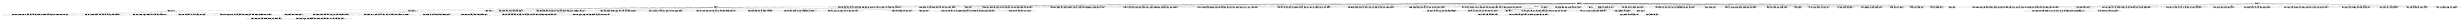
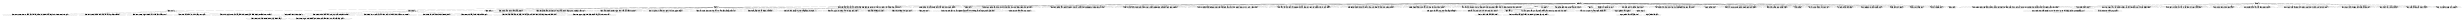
  strict digraph {
    "['unknown'] 72"
    "['client'] 24"
    "['thread', 'node', 'handl', 'start', 'caus', 'fail', 'use', 'file', 'cluster', 'seem', 'check', 'log', 'consum', 'port', 'usag', 'error', 'monitor', 'show', 'daemon', 'dump', 'attach', 'cours'] 1"
    "['connect', 'number', 'issu', 'make', 'request', 'restart', 'lead', 'requir', 'return', 'second', 'instanc'] 1"
    "['number', 'time'] 2"
    "['number', 'improv', 'perform', 'file', 'cluster', 'write', 'booki', 'case', 'featur', 'drop', 'control', 'ledger', 'impact', 'devic', 'seek', 'reduc'] 1"
    "['time', 'improv', 'perform', 'allow', 'request', 'throughput', 'write', 'read', 'workload', 'found', 'commitprocessor', 'investig', 'given', 'pass', 'http'] 1"
    "['thread', 'run', 'handl', 'follow', 'request', 'code', 'transact', 'propos', 'workload', 'commitprocessor', 'multi-thread', 'accord', 'queue', 'processor'] 1"
    "['node', 'run', 'perform', 'leader', 'implement', 'current', 'elect', 'take', 'length', 'base', 'major', 'histori', 'process', 'account', 'set', 'serv', 'pole', '.', 'select', 'orient'] 1"
    "['watch', 'allow', 'like', 'want', 'restart', 'list', 'reconnect', 'cach', 'data', 'chang', 'reus', 'requir', 'zxid', 'maintain', 'initi', 'solv', 'treat', 'scalabl'] 1"
    "['need', 'perform', 'snapshot', 'cluster', 'disk', 'restart', 'without', 'write', 'keep', 'abil', 'state', 'across', 'synchron', 'enhanc'] 1"
    "['connect', 'trigger', 'address', 'revers', 'call', 'avoid', 'string', 'host', 'name', 'lookup', 'hostnam'] 1"
    "['allow', 'like', 'disk', 'throughput', 'write', 'log', 'latenc', 'persist', 'case', 'seen', 'configur', 'default', 'state', 'ad', 'wherein', 'forget', 'goe', 'reboot', 'option', 'lock'] 1"
    "['need'] 4"
    "['issu', 'request'] 2"
    "['time', 'problem', 'applic', 'seen', 'quorump', 'take', 'exit', 'shutdown'] 1"
    "['improv'] 3"
    "['ensembl', 'start', 'messag', 'see', 'error'] 1"
    "['node', 'make', 'code', 'look', 'children', 'though', 'object'] 1"
    "['load', 'snapshot', 'file', 'without', 'return', 'byte', 'size', 'randomaccessfil', 'close', 'ignor', 'leak', 'consid'] 1"
    "['support', 'problem', 'store'] 1"
    "['thread', 'java', 'quorump', 'process', 'method', 'unregist', 'regist', 'includ', 'mbean'] 1"
    "['leader', 'follow', 'packet', 'remov', 'newlead', 'duplic'] 1"
    "['watch', 'problem'] 1"
    "['issu', 'list', 'consum', 'address', 'wait', 'report', 'user'] 1"
    "['run', 'applic', 'runaway', 'insid', 'eclips'] 1"
    "['observ', 'implement', 'reus', 'featur', 'mechan', 'provid'] 1"
    "['packet', 'cach', 'motiv', 'respons'] 1"
    "['transact', 'motiv', 'learner', 'sync'] 1"
    "['track', 'jira', 'namespac', 'partit'] 1"
    "['deploy', 'optim'] 1"
    "['client', 'server'] 5"
    "['client', 'connect'] 6"
    "['client', 'time'] 2"
    "['client', 'number', 'watch', 'consum', 'enabl', 'manag', 'memori'] 1"
    "['client', 'need', 'packet', 'make', 'send', 'check', 'port', 'bring', 'manag', 'commun', 'length', 'quorum', 'misconfigur', 'saniti', 'rogu'] 1"
    "['client', 'watch', 'ensembl', 'reconnect', 'trigger', 'observ', 'relat', 'java', 'behavior', 'inconsist'] 1"
    "['client', 'run', 'perform', 'tri', 'latenc', 'sinc', 'regress', 'trunk', 'notic', 'c/python', 'degrad'] 1"
    "['client', 'start', 'session', 'cluster', 'seem', 'bring', 'abil', 'view', 'base', 'mean', 'namespac', 'reason', 'ask'] 1"
    "['client', 'thread', 'packet', 'send', 'call', 'function', 'zoo_add_auth'] 1"
    "['client', 'node', 'follow', 'messag', 'loop', 'event', 'mail.gmail.com', 'side', 'describ', ':'] 1"
    "['client', 'allow', 'propos', 'reus', 'configur', 'avoid', 'util', 'login', 'servic', 'outsid'] 1"
+   "['client', 'handl', 'bookkeep', 'error', 'clien'] 1"
    "['client', 'booki', 'bookkeep', 'throttl', 'oper', 'control'] 1"
    "['client', 'persist', 'motiv'] 1"
    "['server'] 12"
    "['server', 'connect', 'number', 'need', 'leader', 'snapshot', 'transact', 'send', 'check', 'sinc', 'learner', 'mean', 'histori', 'result', 'goal', 'quorum', 'sent', 'synchronis', 'done', 'broadcast', 'match', 'hash', 'member', 'phase', 'order', 'inform'] 1"
    "['time', 'number', 'thread', 'server'] 2"
    "['server', 'time', 'support', 'allow', 'load', 'snapshot', 'problem', 'want', 'disk', 'keep', 'featur', 'copi', 'ad', 'format', 'benefit', 'debug'] 1"
    "['server', 'need', 'run', 'leader', 'start', 'load', 'tri', 'lead', 'elect', 'zxid', 'remov', 'databas', 'figur'] 1"
    "['server', 'number', 'session', 'cluster', 'seem', 'balanc'] 1"
    "['server', 'ensembl', 'leader', 'allow', 'lead', 'elect', 'prevent', 'scenario'] 1"
    "['server', 'support', 'creat', 'throughput', 'track', 'monitor', 'second', 'byte', 'size', 'level', 'count', 'limit', 'exist', 'quota'] 1"
    "['server', 'improv', 'handl', 'throughput', 'read', 'machin', 'advantag', 'core'] 1"
    "['server', 'thread', 'start', 'runaway', 'standalon'] 1"
    "['server', 'make', 'advantag', 'goal', 'structur', 'datatre'] 1"
    "['server', 'use', 'snapshot', 'trigger', 'rotat', 'command'] 1"
    "['number', 'time', 'need', 'creat', 'use', 'want', 'implement', 'applic', 'enabl', 'booki', 'bookkeep', 'jira', 'idea', 'ledger', 'procedur', 'space', 'delet'] 1"
    "['number', 'time', 'node', 'leader', 'failur', 'recov', 'recoveri'] 1"
    "['need', 'support', 'disk', 'data', 'group', 'persist', 'case', 'exampl', 'leadership'] 1"
    "['need', 'fail', 'want', 'current', 'oper', 'multi', 'result', 'execut', 'know', 'version'] 1"
    "['need', 'data'] 2"
    "['issu', 'caus', 'request', 'relat', 'port', 'usag', 'messag', 'default', 'patch', 'commun', 'loop', 'receiv', 'resolv', 'form', 'enter'] 1"
    "['start', 'issu', 'tri', 'request', 'log', 'latenc', 'increas', 'identifi', 'stall'] 1"
    "['improv', 'implement', 'relat', 'zkpython'] 1"
    "['perform', 'improv'] 2"
    "['client', 'server', 'connect', 'time', 'run', 'handl', 'caus', 'like', 'file', 'problem', 'list', 'reconnect', 'lead', 'keep', 'throttl', 'wherein', 'someth', 'retri', 'give'] 1"
    "['client', 'server', 'connect', 'number', 'node', 'watch', 'load', 'fail', 'drop', 'machin', 'maintain'] 1"
    "['client', 'server', 'connect', 'support', 'ensembl', 'load', 'current', 'across', 'balanc', 'ensur'] 1"
    "['client', 'server', 'like', 'restart', 'list', 'without', 'chang', 'store', 'updat'] 1"
    "['client', 'server', 'support', 'session', 'caus', 'fail', 'packet', 'send', 'reconnect', 'path', 'buffer', 'exceed', 'jute.maxbuff', 'restor', 'setwatch'] 1"
    "['node', 'ensembl', 'session', 'connect', 'client'] 2"
    "['client', 'connect', 'number', 'thread', 'follow', 'code', 'propos', 'scale', 'multi-thread', 'thousand'] 1"
    "['client', 'connect', 'issu', 'tri', 'creat', 'caus', 'fail', 'observ', 'relat', 'work', 'timeout', 'revers', 'localhost', 'turn', 'sometim'] 1"
    "['client', 'connect', 'use', 'code', 'address', 'function', 'determin', 'permut'] 1"
    "['client', 'connect', 'see', 'delay', 'random', 'socket', 'establish', 'open'] 1"
    "['client', 'time', 'watch', 'handl', 'cach', 'sinc', 'chang', 'view', 'idea', 'path', 'multi', 'event', 'receiv', 'notif', 'multipl', 'becom', 'notifi', 'made', 'built'] 1"
    "['client', 'time', 'support', 'trigger', 'seem', 'check', 'increas', 'usag', 'java', 'found', 'environ', 'sasl'] 1"
    "['server', 'number', 'time', 'thread', 'ensembl', 'run', 'issu', 'like', 'without', 'log', 'see', 'look', 'except', 'sendwork', 'quorumcnxmanag', 'grow'] 1"
    "['server', 'number', 'time', 'thread', 'group', 'increas'] 1"
    "['need', 'tri', 'follow', 'creat', 'data', 'librari', 'znode'] 1"
    "['need', 'use', 'transact', 'data', 'propos', 'enabl', 'work', 'memori', 'copi', 'commit', 'part', 'tripl', 'retain'] 1"
    "['improv', 'perform', 'want', 'track', 'patch', 'lose'] 1"
    "['improv', 'perform', 'file', 'cach'] 1"
    "['client', 'connect', 'node', 'watch', 'ensembl', 'session', 'group', 'timeout', 'delay'] 1"
    "['client', 'connect', 'support', 'node', 'ensembl', 'improv', 'session', 'creat', 'make', 'observ', 'work', 'read', 'scale', 'major', 'updat'] 1"
    "['unknown'] 72" -> "['client'] 24"
    "['unknown'] 72" -> "['thread', 'node', 'handl', 'start', 'caus', 'fail', 'use', 'file', 'cluster', 'seem', 'check', 'log', 'consum', 'port', 'usag', 'error', 'monitor', 'show', 'daemon', 'dump', 'attach', 'cours'] 1"
    "['unknown'] 72" -> "['connect', 'number', 'issu', 'make', 'request', 'restart', 'lead', 'requir', 'return', 'second', 'instanc'] 1"
    "['unknown'] 72" -> "['number', 'time'] 2"
    "['unknown'] 72" -> "['number', 'improv', 'perform', 'file', 'cluster', 'write', 'booki', 'case', 'featur', 'drop', 'control', 'ledger', 'impact', 'devic', 'seek', 'reduc'] 1"
    "['unknown'] 72" -> "['time', 'improv', 'perform', 'allow', 'request', 'throughput', 'write', 'read', 'workload', 'found', 'commitprocessor', 'investig', 'given', 'pass', 'http'] 1"
    "['unknown'] 72" -> "['thread', 'run', 'handl', 'follow', 'request', 'code', 'transact', 'propos', 'workload', 'commitprocessor', 'multi-thread', 'accord', 'queue', 'processor'] 1"
    "['unknown'] 72" -> "['node', 'run', 'perform', 'leader', 'implement', 'current', 'elect', 'take', 'length', 'base', 'major', 'histori', 'process', 'account', 'set', 'serv', 'pole', '.', 'select', 'orient'] 1"
    "['unknown'] 72" -> "['watch', 'allow', 'like', 'want', 'restart', 'list', 'reconnect', 'cach', 'data', 'chang', 'reus', 'requir', 'zxid', 'maintain', 'initi', 'solv', 'treat', 'scalabl'] 1"
    "['unknown'] 72" -> "['need', 'perform', 'snapshot', 'cluster', 'disk', 'restart', 'without', 'write', 'keep', 'abil', 'state', 'across', 'synchron', 'enhanc'] 1"
    "['unknown'] 72" -> "['connect', 'trigger', 'address', 'revers', 'call', 'avoid', 'string', 'host', 'name', 'lookup', 'hostnam'] 1"
    "['unknown'] 72" -> "['allow', 'like', 'disk', 'throughput', 'write', 'log', 'latenc', 'persist', 'case', 'seen', 'configur', 'default', 'state', 'ad', 'wherein', 'forget', 'goe', 'reboot', 'option', 'lock'] 1"
    "['unknown'] 72" -> "['need'] 4"
    "['unknown'] 72" -> "['issu', 'request'] 2"
    "['unknown'] 72" -> "['time', 'problem', 'applic', 'seen', 'quorump', 'take', 'exit', 'shutdown'] 1"
    "['unknown'] 72" -> "['improv'] 3"
    "['unknown'] 72" -> "['ensembl', 'start', 'messag', 'see', 'error'] 1"
    "['unknown'] 72" -> "['node', 'make', 'code', 'look', 'children', 'though', 'object'] 1"
    "['unknown'] 72" -> "['load', 'snapshot', 'file', 'without', 'return', 'byte', 'size', 'randomaccessfil', 'close', 'ignor', 'leak', 'consid'] 1"
    "['unknown'] 72" -> "['support', 'problem', 'store'] 1"
    "['unknown'] 72" -> "['thread', 'java', 'quorump', 'process', 'method', 'unregist', 'regist', 'includ', 'mbean'] 1"
    "['unknown'] 72" -> "['leader', 'follow', 'packet', 'remov', 'newlead', 'duplic'] 1"
    "['unknown'] 72" -> "['watch', 'problem'] 1"
    "['unknown'] 72" -> "['issu', 'list', 'consum', 'address', 'wait', 'report', 'user'] 1"
    "['unknown'] 72" -> "['run', 'applic', 'runaway', 'insid', 'eclips'] 1"
    "['unknown'] 72" -> "['observ', 'implement', 'reus', 'featur', 'mechan', 'provid'] 1"
    "['unknown'] 72" -> "['packet', 'cach', 'motiv', 'respons'] 1"
    "['unknown'] 72" -> "['transact', 'motiv', 'learner', 'sync'] 1"
    "['unknown'] 72" -> "['track', 'jira', 'namespac', 'partit'] 1"
    "['unknown'] 72" -> "['deploy', 'optim'] 1"
    "['client'] 24" -> "['client', 'server'] 5"
    "['client'] 24" -> "['client', 'connect'] 6"
    "['client'] 24" -> "['client', 'time'] 2"
    "['client'] 24" -> "['client', 'number', 'watch', 'consum', 'enabl', 'manag', 'memori'] 1"
    "['client'] 24" -> "['client', 'need', 'packet', 'make', 'send', 'check', 'port', 'bring', 'manag', 'commun', 'length', 'quorum', 'misconfigur', 'saniti', 'rogu'] 1"
    "['client'] 24" -> "['client', 'watch', 'ensembl', 'reconnect', 'trigger', 'observ', 'relat', 'java', 'behavior', 'inconsist'] 1"
    "['client'] 24" -> "['client', 'run', 'perform', 'tri', 'latenc', 'sinc', 'regress', 'trunk', 'notic', 'c/python', 'degrad'] 1"
    "['client'] 24" -> "['client', 'start', 'session', 'cluster', 'seem', 'bring', 'abil', 'view', 'base', 'mean', 'namespac', 'reason', 'ask'] 1"
    "['client'] 24" -> "['client', 'thread', 'packet', 'send', 'call', 'function', 'zoo_add_auth'] 1"
    "['client'] 24" -> "['client', 'node', 'follow', 'messag', 'loop', 'event', 'mail.gmail.com', 'side', 'describ', ':'] 1"
    "['client'] 24" -> "['client', 'allow', 'propos', 'reus', 'configur', 'avoid', 'util', 'login', 'servic', 'outsid'] 1"
+   "['client'] 24" -> "['client', 'handl', 'bookkeep', 'error', 'clien'] 1"
    "['client'] 24" -> "['client', 'booki', 'bookkeep', 'throttl', 'oper', 'control'] 1"
    "['client'] 24" -> "['client', 'persist', 'motiv'] 1"
    "['number', 'time'] 2" -> "['number', 'time', 'need', 'creat', 'use', 'want', 'implement', 'applic', 'enabl', 'booki', 'bookkeep', 'jira', 'idea', 'ledger', 'procedur', 'space', 'delet'] 1"
    "['number', 'time'] 2" -> "['number', 'time', 'node', 'leader', 'failur', 'recov', 'recoveri'] 1"
    "['need'] 4" -> "['need', 'support', 'disk', 'data', 'group', 'persist', 'case', 'exampl', 'leadership'] 1"
    "['need'] 4" -> "['need', 'fail', 'want', 'current', 'oper', 'multi', 'result', 'execut', 'know', 'version'] 1"
    "['need'] 4" -> "['need', 'data'] 2"
    "['issu', 'request'] 2" -> "['issu', 'caus', 'request', 'relat', 'port', 'usag', 'messag', 'default', 'patch', 'commun', 'loop', 'receiv', 'resolv', 'form', 'enter'] 1"
    "['issu', 'request'] 2" -> "['start', 'issu', 'tri', 'request', 'log', 'latenc', 'increas', 'identifi', 'stall'] 1"
    "['improv'] 3" -> "['improv', 'implement', 'relat', 'zkpython'] 1"
    "['improv'] 3" -> "['perform', 'improv'] 2"
    "['client', 'server'] 5" -> "['client', 'server', 'connect', 'time', 'run', 'handl', 'caus', 'like', 'file', 'problem', 'list', 'reconnect', 'lead', 'keep', 'throttl', 'wherein', 'someth', 'retri', 'give'] 1"
    "['client', 'server'] 5" -> "['client', 'server', 'connect', 'number', 'node', 'watch', 'load', 'fail', 'drop', 'machin', 'maintain'] 1"
    "['client', 'server'] 5" -> "['client', 'server', 'connect', 'support', 'ensembl', 'load', 'current', 'across', 'balanc', 'ensur'] 1"
    "['client', 'server'] 5" -> "['client', 'server', 'like', 'restart', 'list', 'without', 'chang', 'store', 'updat'] 1"
    "['client', 'server'] 5" -> "['client', 'server', 'support', 'session', 'caus', 'fail', 'packet', 'send', 'reconnect', 'path', 'buffer', 'exceed', 'jute.maxbuff', 'restor', 'setwatch'] 1"
    "['client', 'connect'] 6" -> "['node', 'ensembl', 'session', 'connect', 'client'] 2"
    "['client', 'connect'] 6" -> "['client', 'connect', 'number', 'thread', 'follow', 'code', 'propos', 'scale', 'multi-thread', 'thousand'] 1"
    "['client', 'connect'] 6" -> "['client', 'connect', 'issu', 'tri', 'creat', 'caus', 'fail', 'observ', 'relat', 'work', 'timeout', 'revers', 'localhost', 'turn', 'sometim'] 1"
    "['client', 'connect'] 6" -> "['client', 'connect', 'use', 'code', 'address', 'function', 'determin', 'permut'] 1"
    "['client', 'connect'] 6" -> "['client', 'connect', 'see', 'delay', 'random', 'socket', 'establish', 'open'] 1"
    "['client', 'time'] 2" -> "['client', 'time', 'watch', 'handl', 'cach', 'sinc', 'chang', 'view', 'idea', 'path', 'multi', 'event', 'receiv', 'notif', 'multipl', 'becom', 'notifi', 'made', 'built'] 1"
    "['client', 'time'] 2" -> "['client', 'time', 'support', 'trigger', 'seem', 'check', 'increas', 'usag', 'java', 'found', 'environ', 'sasl'] 1"
    "['server'] 12" -> "['server', 'connect', 'number', 'need', 'leader', 'snapshot', 'transact', 'send', 'check', 'sinc', 'learner', 'mean', 'histori', 'result', 'goal', 'quorum', 'sent', 'synchronis', 'done', 'broadcast', 'match', 'hash', 'member', 'phase', 'order', 'inform'] 1"
    "['server'] 12" -> "['time', 'number', 'thread', 'server'] 2"
    "['server'] 12" -> "['server', 'time', 'support', 'allow', 'load', 'snapshot', 'problem', 'want', 'disk', 'keep', 'featur', 'copi', 'ad', 'format', 'benefit', 'debug'] 1"
    "['server'] 12" -> "['server', 'need', 'run', 'leader', 'start', 'load', 'tri', 'lead', 'elect', 'zxid', 'remov', 'databas', 'figur'] 1"
    "['server'] 12" -> "['server', 'number', 'session', 'cluster', 'seem', 'balanc'] 1"
    "['server'] 12" -> "['server', 'ensembl', 'leader', 'allow', 'lead', 'elect', 'prevent', 'scenario'] 1"
    "['server'] 12" -> "['server', 'support', 'creat', 'throughput', 'track', 'monitor', 'second', 'byte', 'size', 'level', 'count', 'limit', 'exist', 'quota'] 1"
    "['server'] 12" -> "['server', 'improv', 'handl', 'throughput', 'read', 'machin', 'advantag', 'core'] 1"
    "['server'] 12" -> "['server', 'thread', 'start', 'runaway', 'standalon'] 1"
    "['server'] 12" -> "['server', 'make', 'advantag', 'goal', 'structur', 'datatre'] 1"
    "['server'] 12" -> "['server', 'use', 'snapshot', 'trigger', 'rotat', 'command'] 1"
    "['time', 'number', 'thread', 'server'] 2" -> "['server', 'number', 'time', 'thread', 'ensembl', 'run', 'issu', 'like', 'without', 'log', 'see', 'look', 'except', 'sendwork', 'quorumcnxmanag', 'grow'] 1"
    "['time', 'number', 'thread', 'server'] 2" -> "['server', 'number', 'time', 'thread', 'group', 'increas'] 1"
    "['need', 'data'] 2" -> "['need', 'tri', 'follow', 'creat', 'data', 'librari', 'znode'] 1"
    "['need', 'data'] 2" -> "['need', 'use', 'transact', 'data', 'propos', 'enabl', 'work', 'memori', 'copi', 'commit', 'part', 'tripl', 'retain'] 1"
    "['perform', 'improv'] 2" -> "['improv', 'perform', 'want', 'track', 'patch', 'lose'] 1"
    "['perform', 'improv'] 2" -> "['improv', 'perform', 'file', 'cach'] 1"
    "['node', 'ensembl', 'session', 'connect', 'client'] 2" -> "['client', 'connect', 'node', 'watch', 'ensembl', 'session', 'group', 'timeout', 'delay'] 1"
    "['node', 'ensembl', 'session', 'connect', 'client'] 2" -> "['client', 'connect', 'support', 'node', 'ensembl', 'improv', 'session', 'creat', 'make', 'observ', 'work', 'read', 'scale', 'major', 'updat'] 1"
  }
